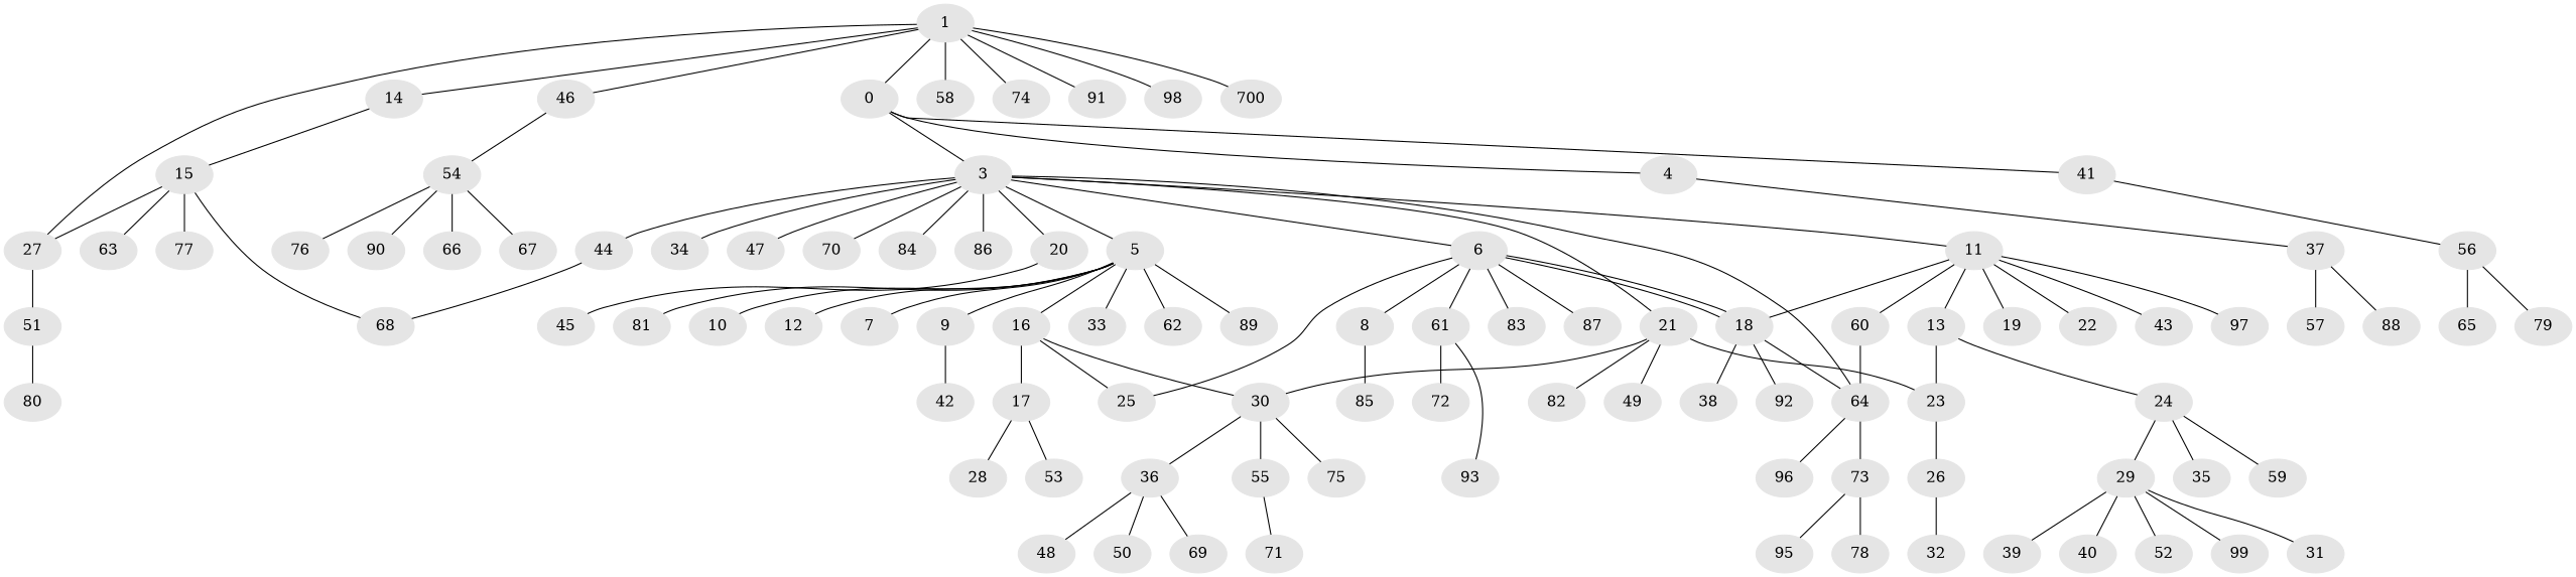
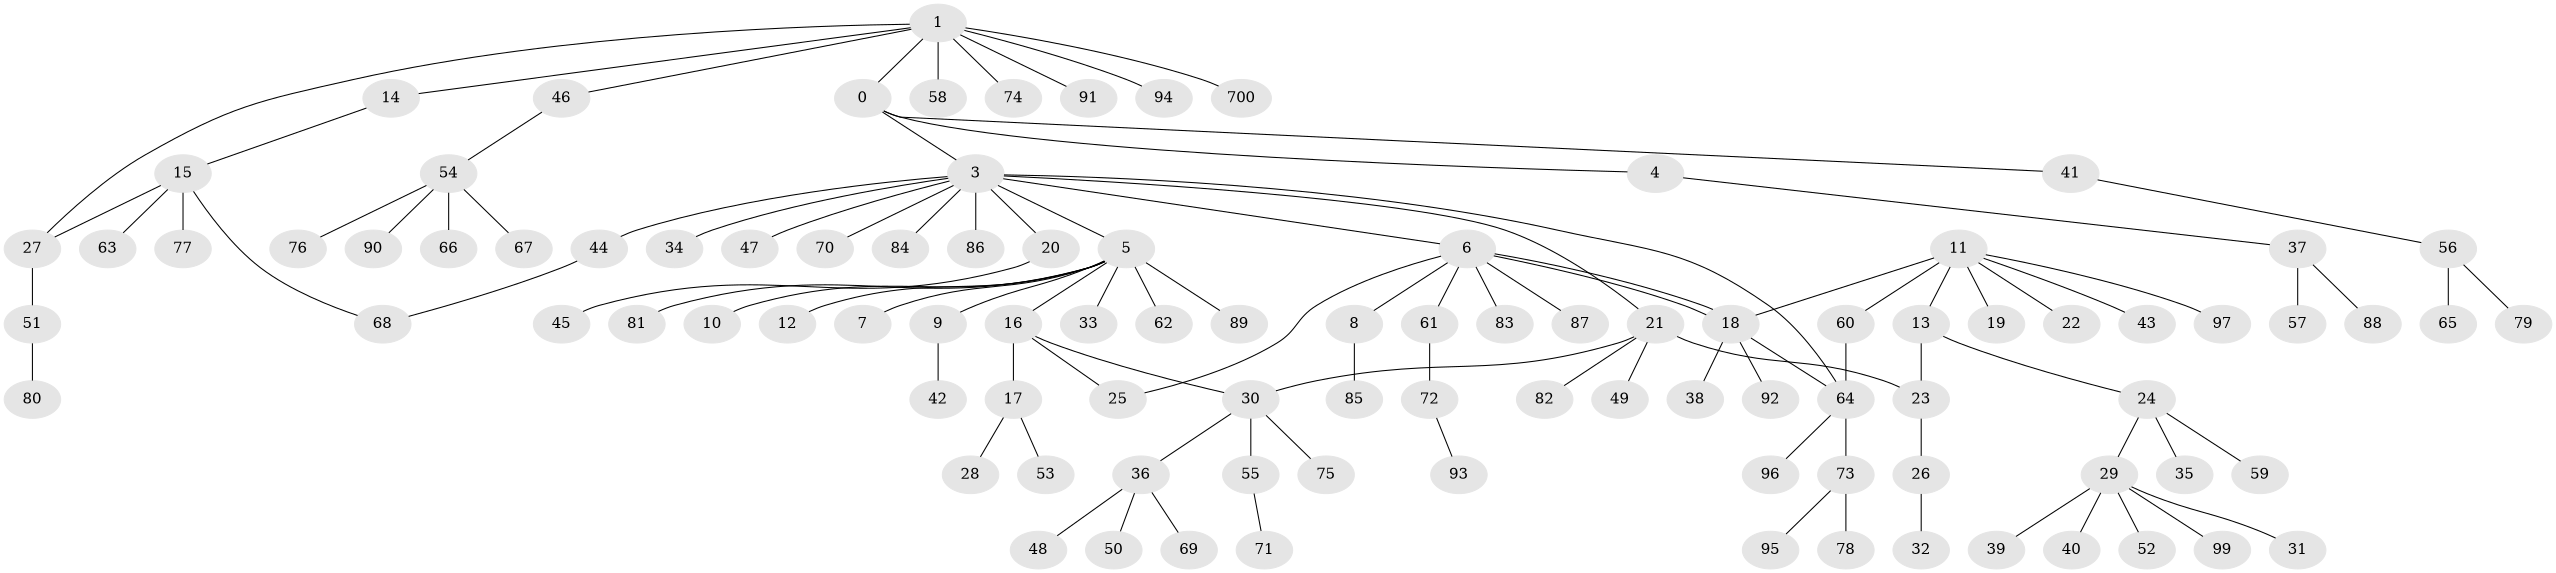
  graph {
    node [color=gray90 style=filled]
    n1 [label=0]
    1
    14
    27
    46
    58
    74
    91
-   98
+   98 [label=94]
    n10 [label=700]
    3
    4
    41
    15
    51
    54
    5
    6
    11
    20
    21
    34
    44
    47
    64
    70
    84
    86
    37
    56
    7
    9
    10
    12
    16
    33
    62
    89
    81
    8
    18
    25
    61
    83
    87
    13
    19
    22
    43
    60
    97
    45
    23
    30
    49
    82
    68
    73
    96
    57
    88
    42
    17
    85
    38
    92
    72
    24
    26
    29
    35
    59
    63
    77
    28
    53
    36
    55
    75
    32
    31
    39
    40
    52
    99
    80
    48
    50
    69
    71
    65
    79
    66
    67
    76
    90
    93
    78
    95
    n1 -- 3
    n1 -- 4
    n1 -- 41
    1 -- n1
    1 -- 14
    1 -- 27
    1 -- 46
    1 -- 58
    1 -- 74
    1 -- 91
    1 -- 98
    1 -- n10
    14 -- 15
    27 -- 51
    46 -- 54
    3 -- 5
    3 -- 6
-   3 -- 11
    3 -- 20
    3 -- 21
    3 -- 34
    3 -- 44
    3 -- 47
    3 -- 64
    3 -- 70
    3 -- 84
    3 -- 86
    4 -- 37
    41 -- 56
    15 -- 27
    15 -- 68
    15 -- 63
    15 -- 77
    51 -- 80
    54 -- 66
    54 -- 67
    54 -- 76
    54 -- 90
    5 -- 7
    5 -- 9
    5 -- 10
    5 -- 12
    5 -- 16
    5 -- 33
    5 -- 62
    5 -- 89
    5 -- 81
    6 -- 8
    6 -- 18
    6 -- 18
    6 -- 25
    6 -- 61
    6 -- 83
    6 -- 87
    11 -- 18
    11 -- 13
    11 -- 19
    11 -- 22
    11 -- 43
    11 -- 60
    11 -- 97
    20 -- 45
    21 -- 23
    21 -- 30
    21 -- 49
    21 -- 82
    44 -- 68
    64 -- 73
    64 -- 96
    37 -- 57
    37 -- 88
    56 -- 65
    56 -- 79
    9 -- 42
    16 -- 25
    16 -- 30
    16 -- 17
    8 -- 85
    18 -- 64
    18 -- 38
    18 -- 92
    61 -- 72
    13 -- 23
    13 -- 24
    60 -- 64
    23 -- 26
    30 -- 36
    30 -- 55
    30 -- 75
    73 -- 78
    73 -- 95
    17 -- 28
    17 -- 53
-   61 -- 93
+   72 -- 93
    24 -- 29
    24 -- 35
    24 -- 59
    26 -- 32
    29 -- 31
    29 -- 39
    29 -- 40
    29 -- 52
    29 -- 99
    36 -- 48
    36 -- 50
    36 -- 69
    55 -- 71
  }
